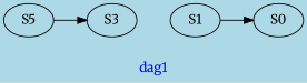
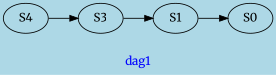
  digraph {
    bgcolor=lightblue
    fontcolor=blue
    fontname=Merriweather
    label=dag1
    rankdir=LR
    node [fontname=Merriweather]
    edge [fontname=Merriweather]
    S1
    S0
    S3
-   S4 [label=S5]
+   S4
    S1 -> S0
+   S3 -> S1
    S4 -> S3
  }
